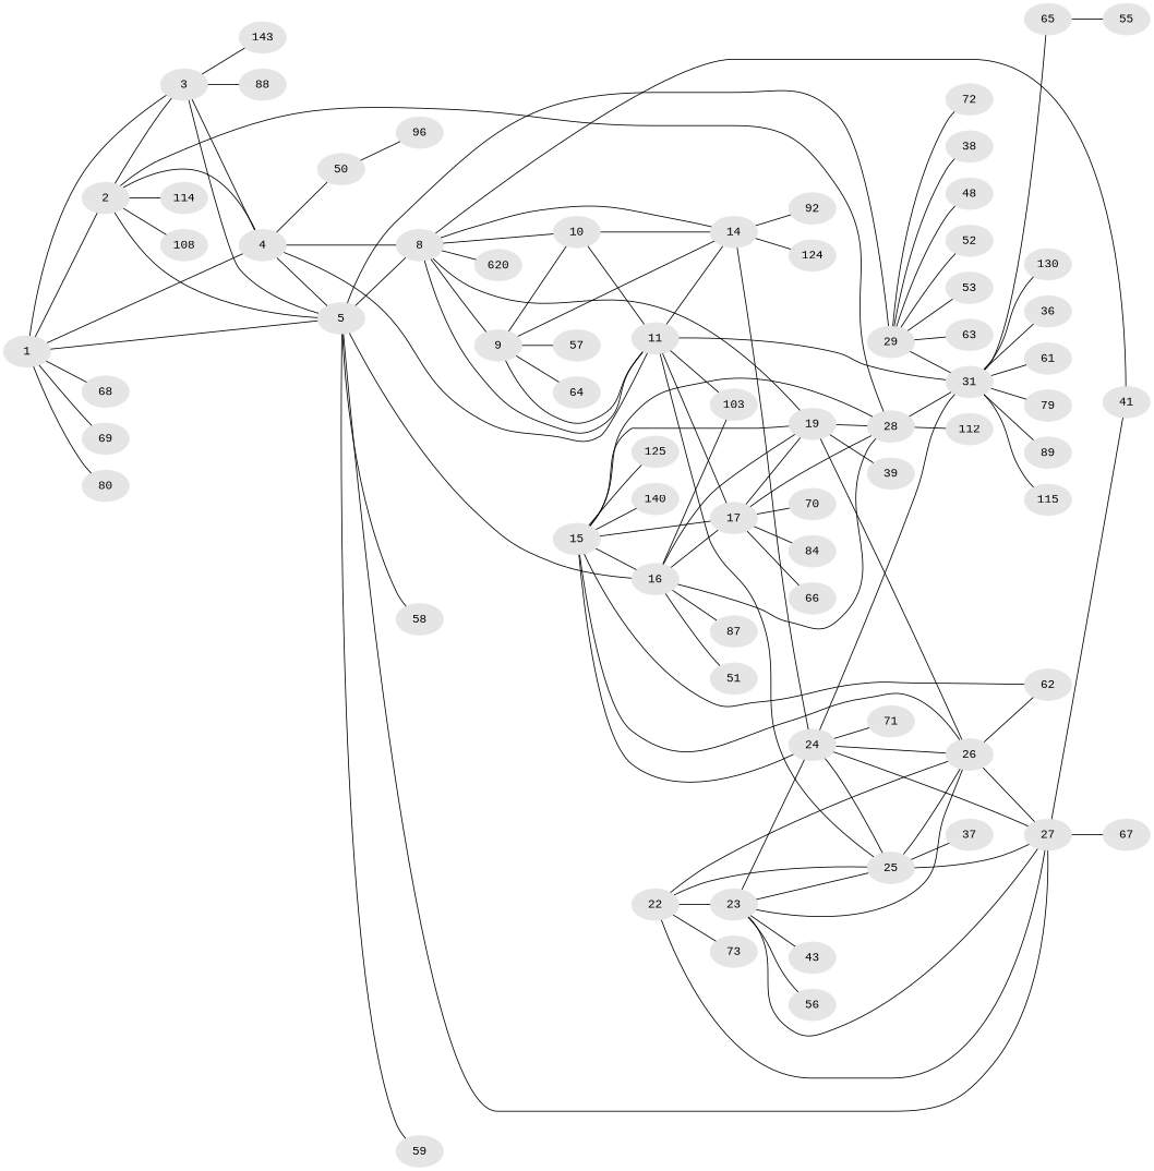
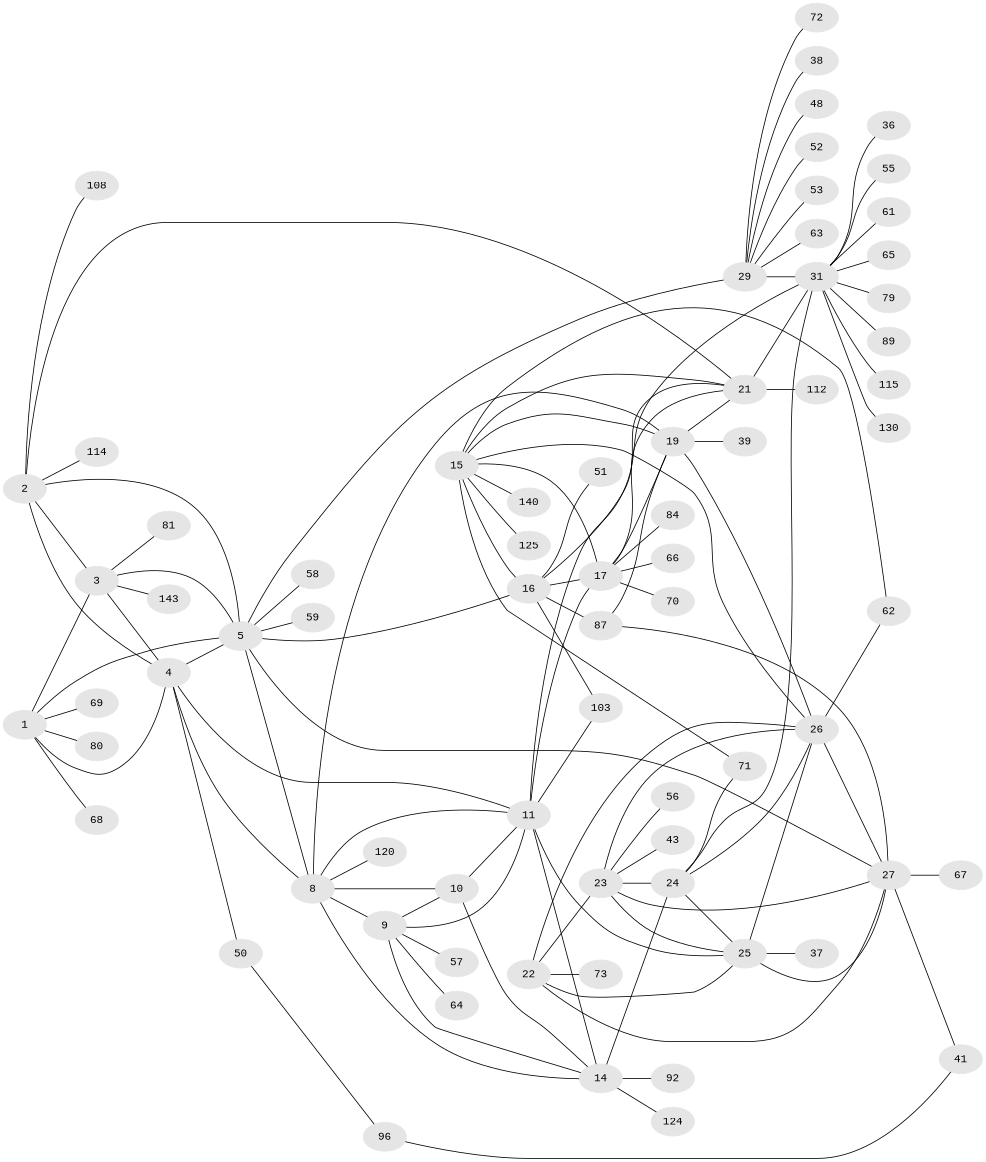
  graph {
    fontname="Liberation Mono"
    rankdir=LR
    node [color=gray90 fontname="Liberation Mono" style=filled]
    edge [fontname="Liberation Mono"]
    1
    2
    3
    4 [super="+7+91"]
    5 [super="+45+117+128+127+6"]
    68
    69
    80
-   21 [label=28]
+   21
    114
    n11 [label=108]
-   81 [label=88]
+   81
    143
    8 [super="+13+76+111+40+74"]
    11 [super="+116+94+100+60"]
    50
    16
    27 [super="+47+99+141+75"]
    29 [super="+30+104+32+54"]
    58
    59
    31 [super="+35+34+85+33"]
    112
    9 [super="+93+97+119"]
    10 [super="+12"]
    14
    19 [super="+95+122"]
    41
-   120 [label=620]
+   120
    17 [super="+77+121+110+18"]
    25
    103 [super="+109"]
    96
    51
    87
    67
    38 [super="+82"]
    48
    52
    53
    63
    72
    57
    64
    24 [super="+28+135+105+90"]
    92
    124
    26 [super="+44"]
    39
    66
    70
    84
    37
    36
    55
    61
    65
    79
    89
    115
    130
    71
    15 [super="+46"]
    62
    125
    140
    23 [super="+132"]
    43
    56
    22
    73
-   1 -- 2
    1 -- 3
    1 -- 4 [weight=2]
    1 -- 5 [weight=2]
    1 -- 68
    1 -- 69
    1 -- 80
    2 -- 3
    2 -- 4 [weight=2]
    2 -- 5 [weight=2]
    2 -- 21
    2 -- 114
    2 -- n11
    3 -- 4 [weight=2]
    3 -- 5 [weight=2]
    3 -- 81
    3 -- 143
    4 -- 5 [weight=4]
    4 -- 8
    4 -- 11
    4 -- 50
    5 -- 8
    5 -- 16
    5 -- 27
    5 -- 29 [weight=2]
    5 -- 58
    5 -- 59
    21 -- 31
    21 -- 112
    8 -- 11 [weight=2]
    8 -- 9 [weight=2]
    8 -- 10 [weight=4]
    8 -- 14 [weight=2]
    8 -- 19
-   8 -- 41
+   96 -- 41
    8 -- 120
    11 -- 31
    11 -- 14
    11 -- 17
    11 -- 25
    11 -- 103
    50 -- 96
    16 -- 21
-   16 -- 19
+   87 -- 19
    16 -- 17 [weight=3]
    16 -- 103
    16 -- 51
    16 -- 87
    27 -- 41
    27 -- 67
    29 -- 31 [weight=12]
    29 -- 38
    29 -- 48
    29 -- 52
    29 -- 53
    29 -- 63
    29 -- 72
    31 -- 36
-   65 -- 55
+   31 -- 55
    31 -- 61
    31 -- 65
    31 -- 79
    31 -- 89
    31 -- 115
    31 -- 130
    9 -- 11
    9 -- 10 [weight=2]
    9 -- 14
    9 -- 57
    9 -- 64
    10 -- 11 [weight=2]
    10 -- 14 [weight=2]
    14 -- 24
    14 -- 92
    14 -- 124
    19 -- 21
    19 -- 26
    19 -- 39
    17 -- 21 [weight=3]
    17 -- 19 [weight=3]
    17 -- 66
    17 -- 70
    17 -- 84
    25 -- 27
    25 -- 26
    25 -- 37
-   24 -- 27 [weight=2]
+   87 -- 27 [weight=2]
    24 -- 31 [weight=2]
    24 -- 25 [weight=2]
    24 -- 26 [weight=2]
    24 -- 71
    26 -- 27
    26 -- 62
    15 -- 21
    15 -- 16
    15 -- 19
    15 -- 17 [weight=3]
    15 -- 26
-   15 -- 24
+   15 -- 71
    15 -- 62
    15 -- 125
    15 -- 140
    23 -- 27
    23 -- 25
    23 -- 24 [weight=2]
    23 -- 26
    23 -- 43
    23 -- 56
    22 -- 27
    22 -- 25
    22 -- 26
    22 -- 23
    22 -- 73
  }
